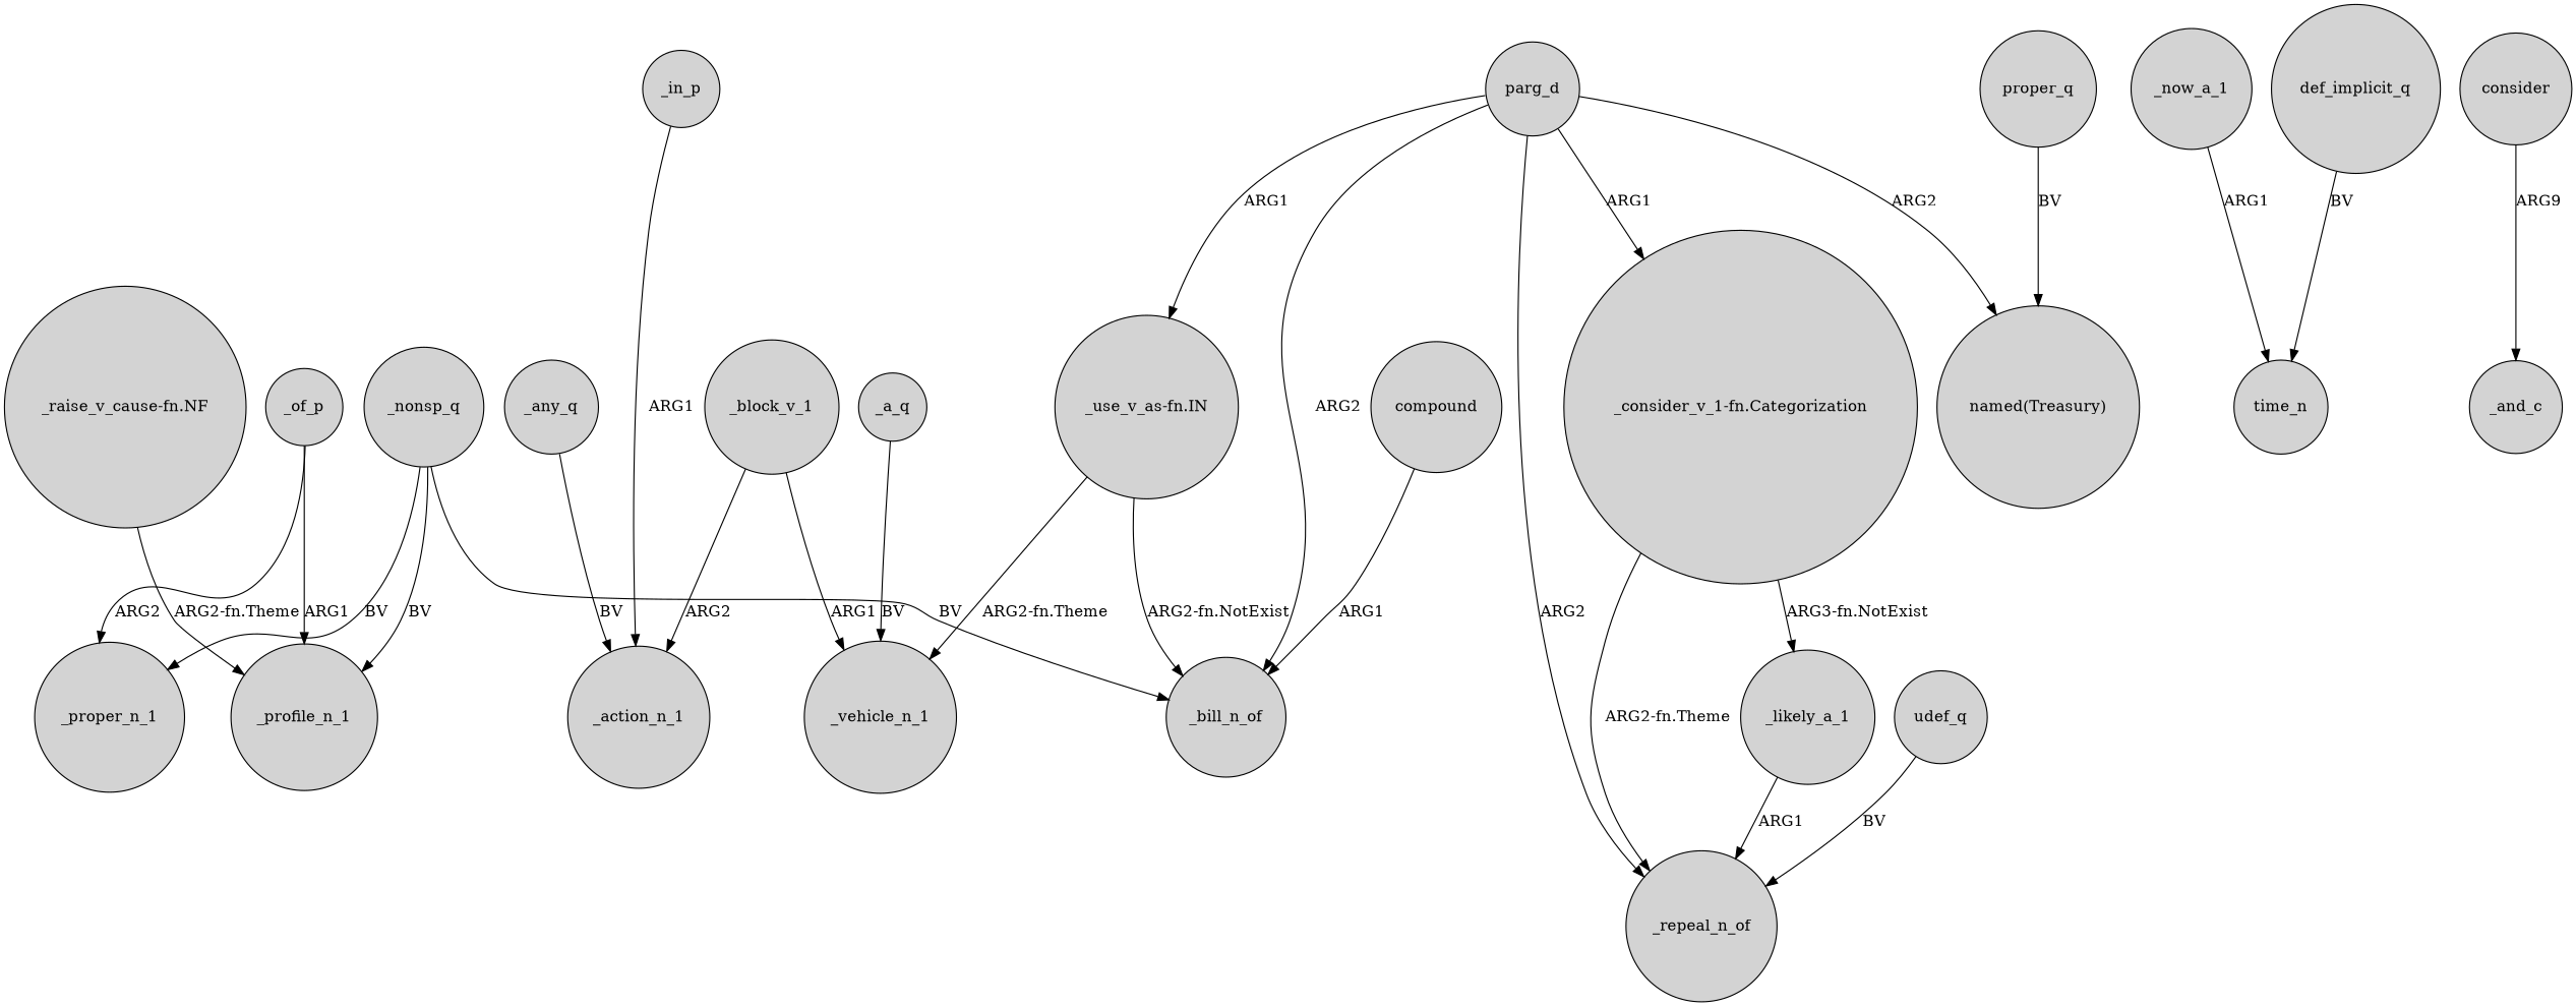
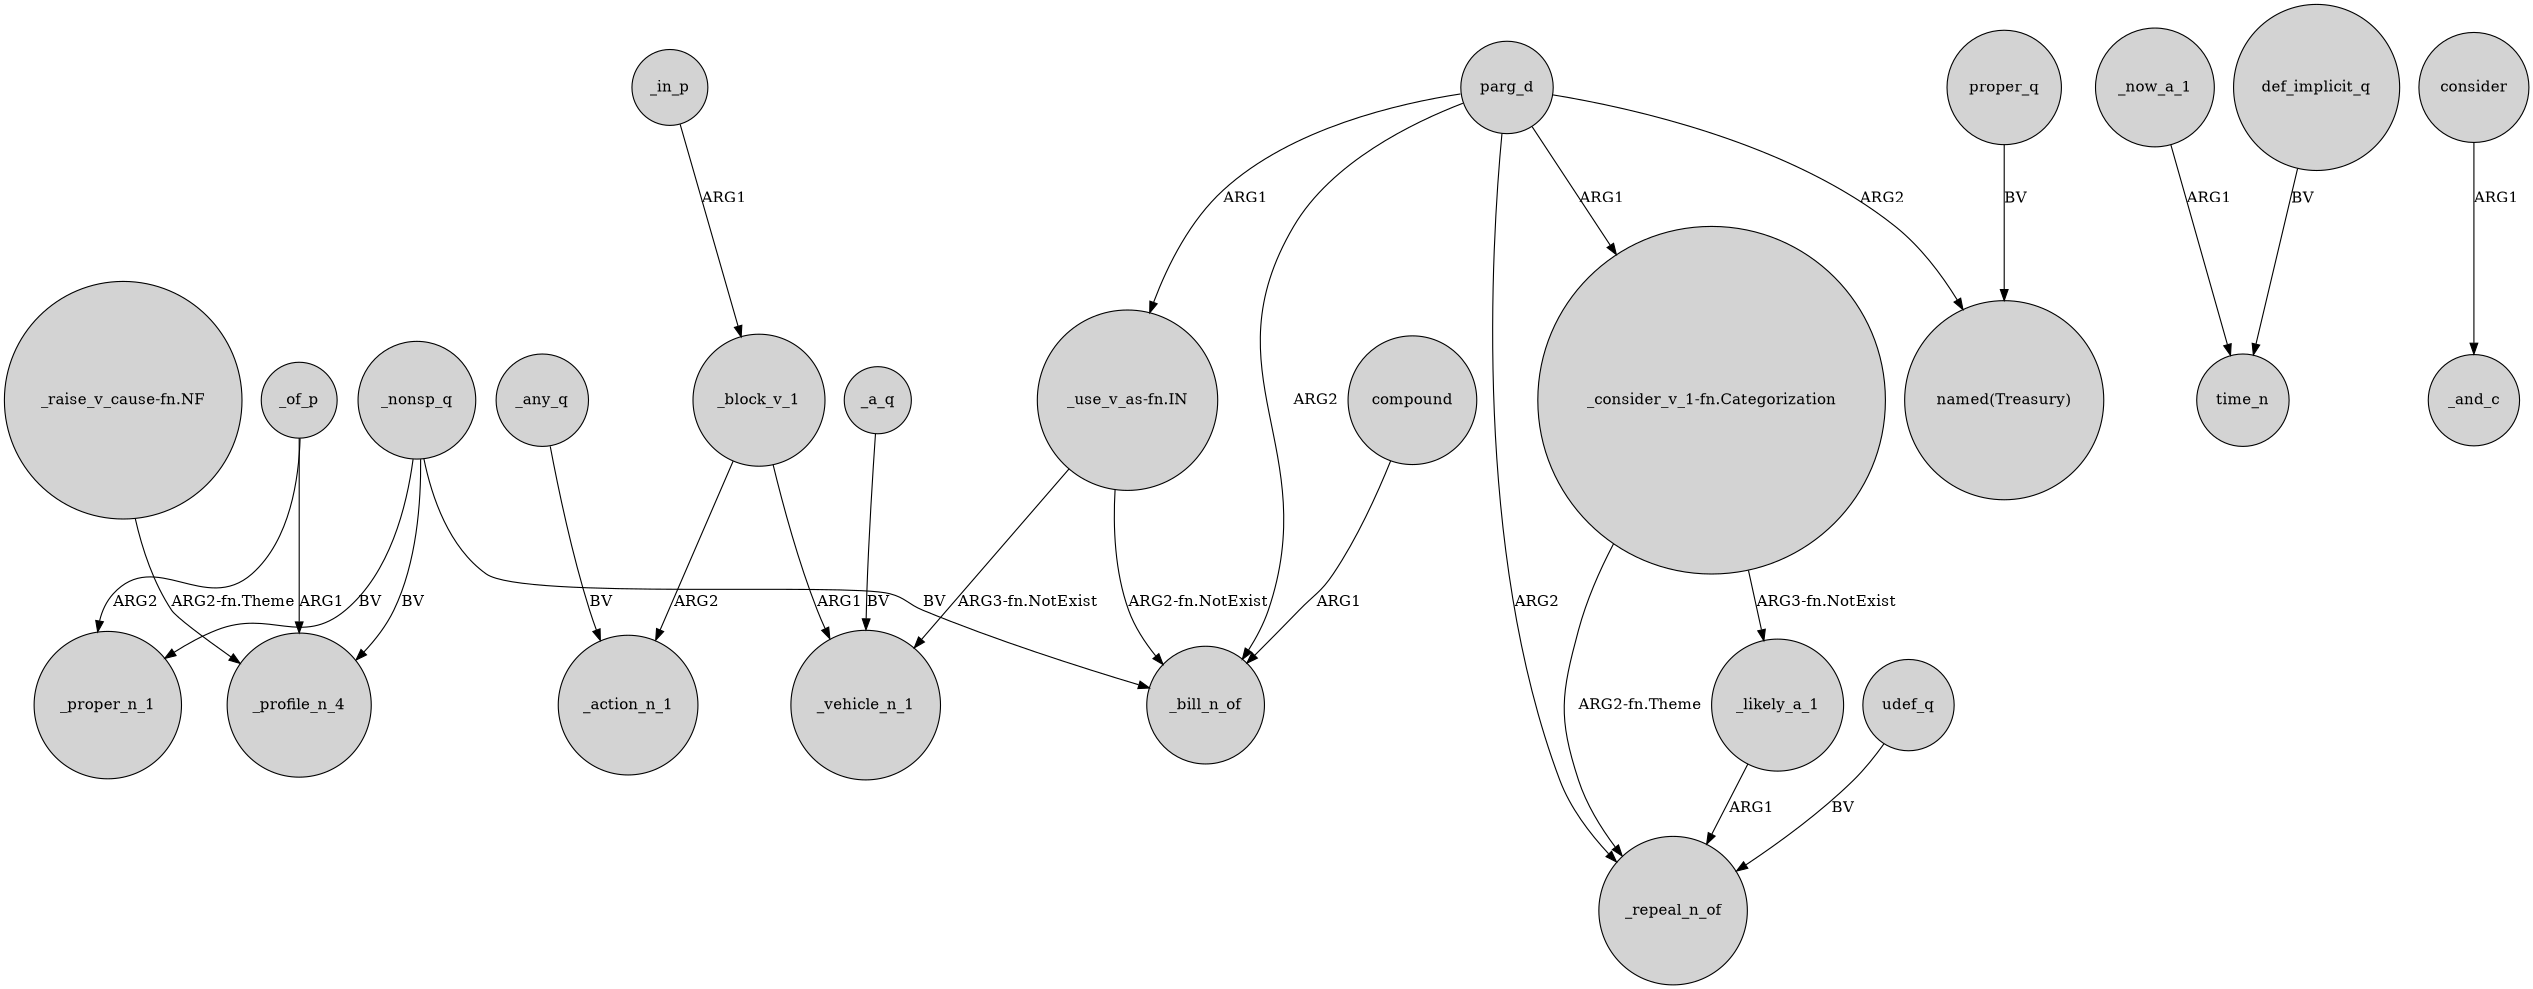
  digraph {
    node [shape=circle style=filled]
    n1 [label=_nonsp_q]
-   _profile_n_1
+   _profile_n_1 [label=_profile_n_4]
    _bill_n_of
    n4 [label=_proper_n_1]
    compound
    "_use_v_as-fn.IN"
    _vehicle_n_1
    _of_p
    "_consider_v_1-fn.Categorization"
    _likely_a_1
    _repeal_n_of
    parg_d
    "named(Treasury)"
    _a_q
    _in_p
    _action_n_1
    _any_q
    udef_q
    _now_a_1
    time_n
    "_raise_v_cause-fn.NF"
    proper_q
    _block_v_1
    n24 [label=consider]
    _and_c
    def_implicit_q
    n1 -> _profile_n_1 [label=BV]
    n1 -> _bill_n_of [label=BV]
    n1 -> n4 [label=BV]
    compound -> _bill_n_of [label=ARG1]
    "_use_v_as-fn.IN" -> _bill_n_of [label="ARG2-fn.NotExist"]
-   "_use_v_as-fn.IN" -> _vehicle_n_1 [label="ARG2-fn.Theme"]
+   "_use_v_as-fn.IN" -> _vehicle_n_1 [label="ARG3-fn.NotExist"]
    _of_p -> _profile_n_1 [label=ARG1]
    _of_p -> n4 [label=ARG2]
    "_consider_v_1-fn.Categorization" -> _likely_a_1 [label="ARG3-fn.NotExist"]
    "_consider_v_1-fn.Categorization" -> _repeal_n_of [label="ARG2-fn.Theme"]
    _likely_a_1 -> _repeal_n_of [label=ARG1]
    parg_d -> _bill_n_of [label=ARG2]
    parg_d -> "_use_v_as-fn.IN" [label=ARG1]
    parg_d -> "_consider_v_1-fn.Categorization" [label=ARG1]
    parg_d -> _repeal_n_of [label=ARG2]
    parg_d -> "named(Treasury)" [label=ARG2]
    _a_q -> _vehicle_n_1 [label=BV]
-   _in_p -> _action_n_1 [label=ARG1]
+   _in_p -> _block_v_1 [label=ARG1]
    _any_q -> _action_n_1 [label=BV]
    udef_q -> _repeal_n_of [label=BV]
    _now_a_1 -> time_n [label=ARG1]
    "_raise_v_cause-fn.NF" -> _profile_n_1 [label="ARG2-fn.Theme"]
    proper_q -> "named(Treasury)" [label=BV]
    _block_v_1 -> _vehicle_n_1 [label=ARG1]
    _block_v_1 -> _action_n_1 [label=ARG2]
-   n24 -> _and_c [label=ARG9]
+   n24 -> _and_c [label=ARG1]
    def_implicit_q -> time_n [label=BV]
  }
